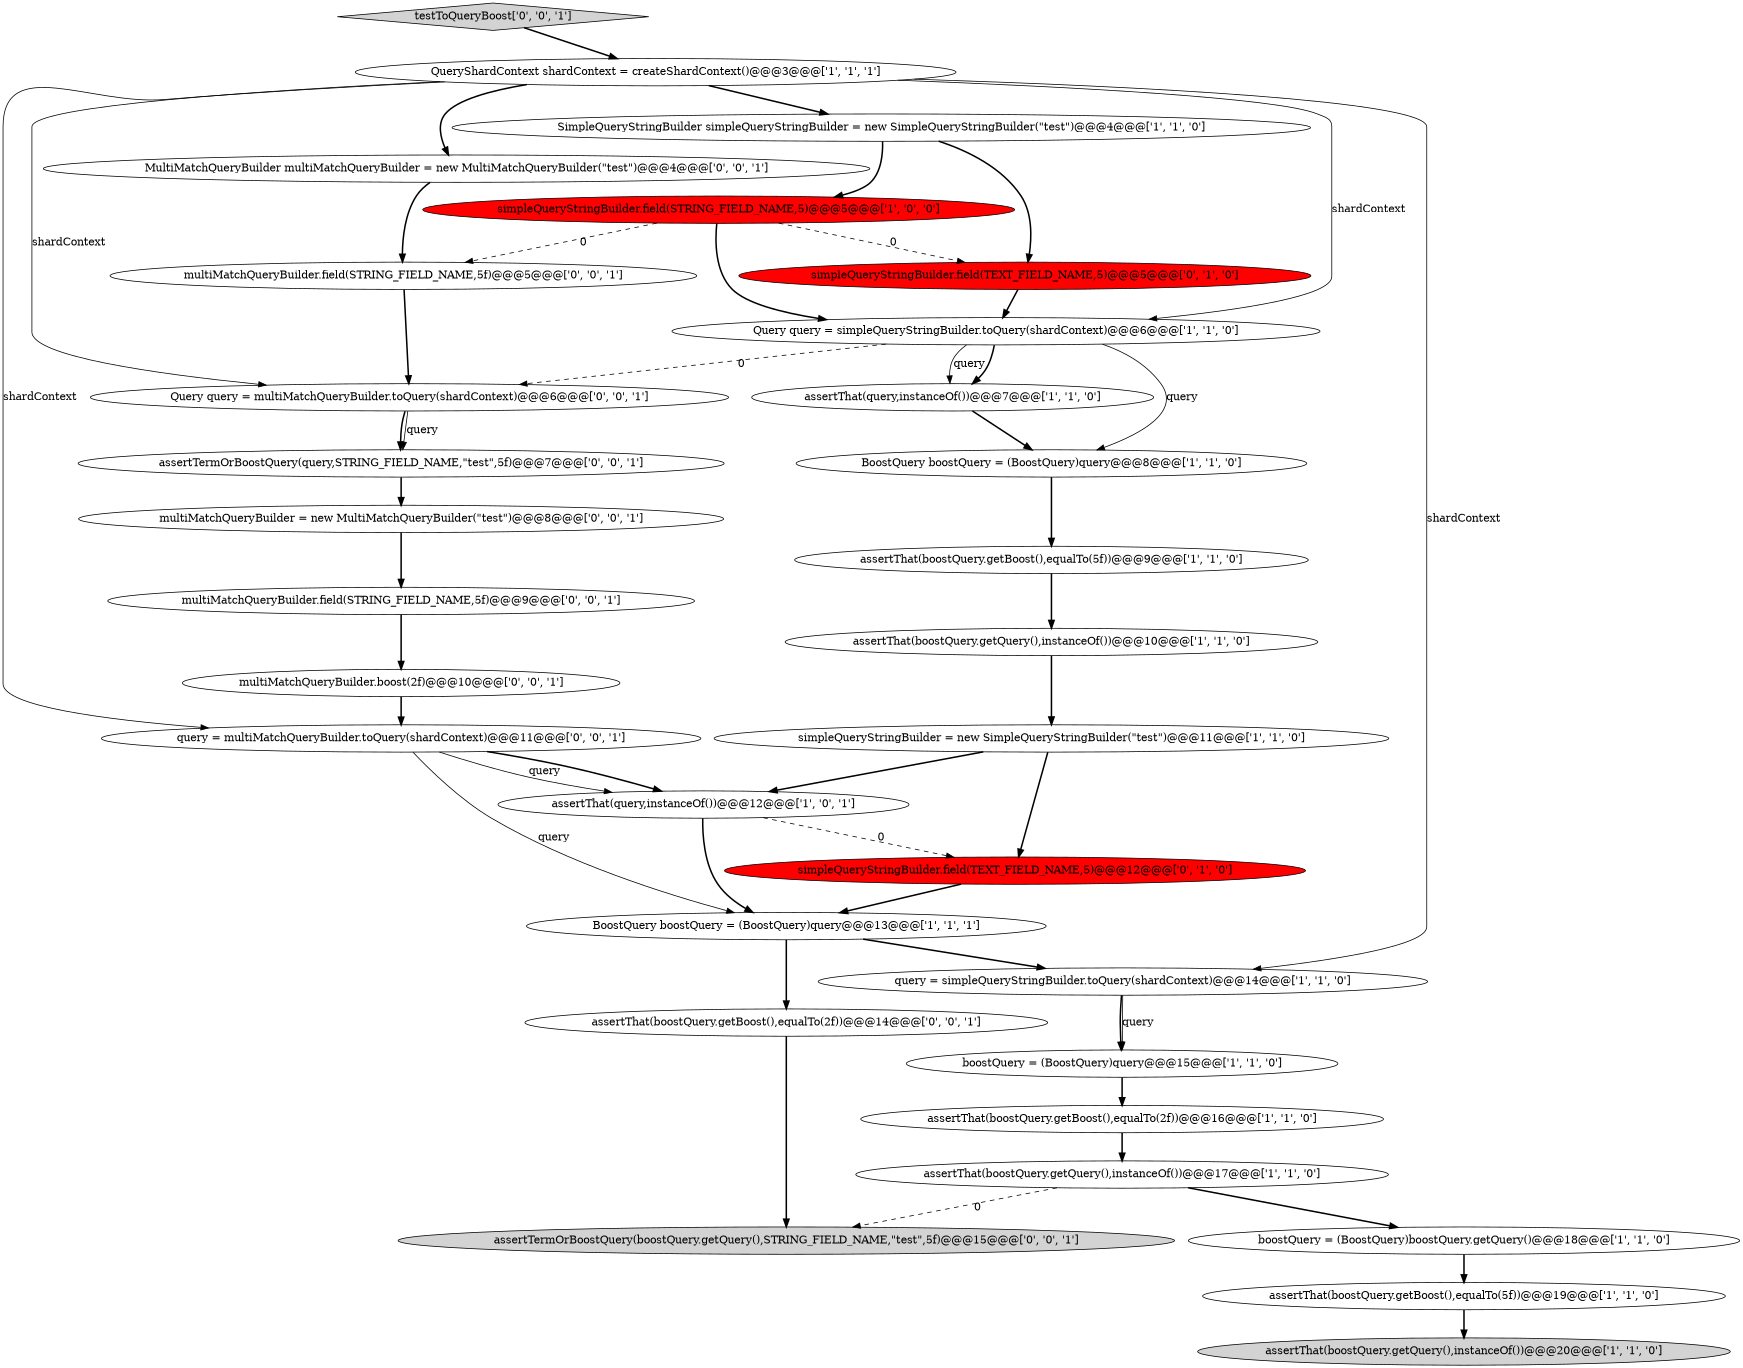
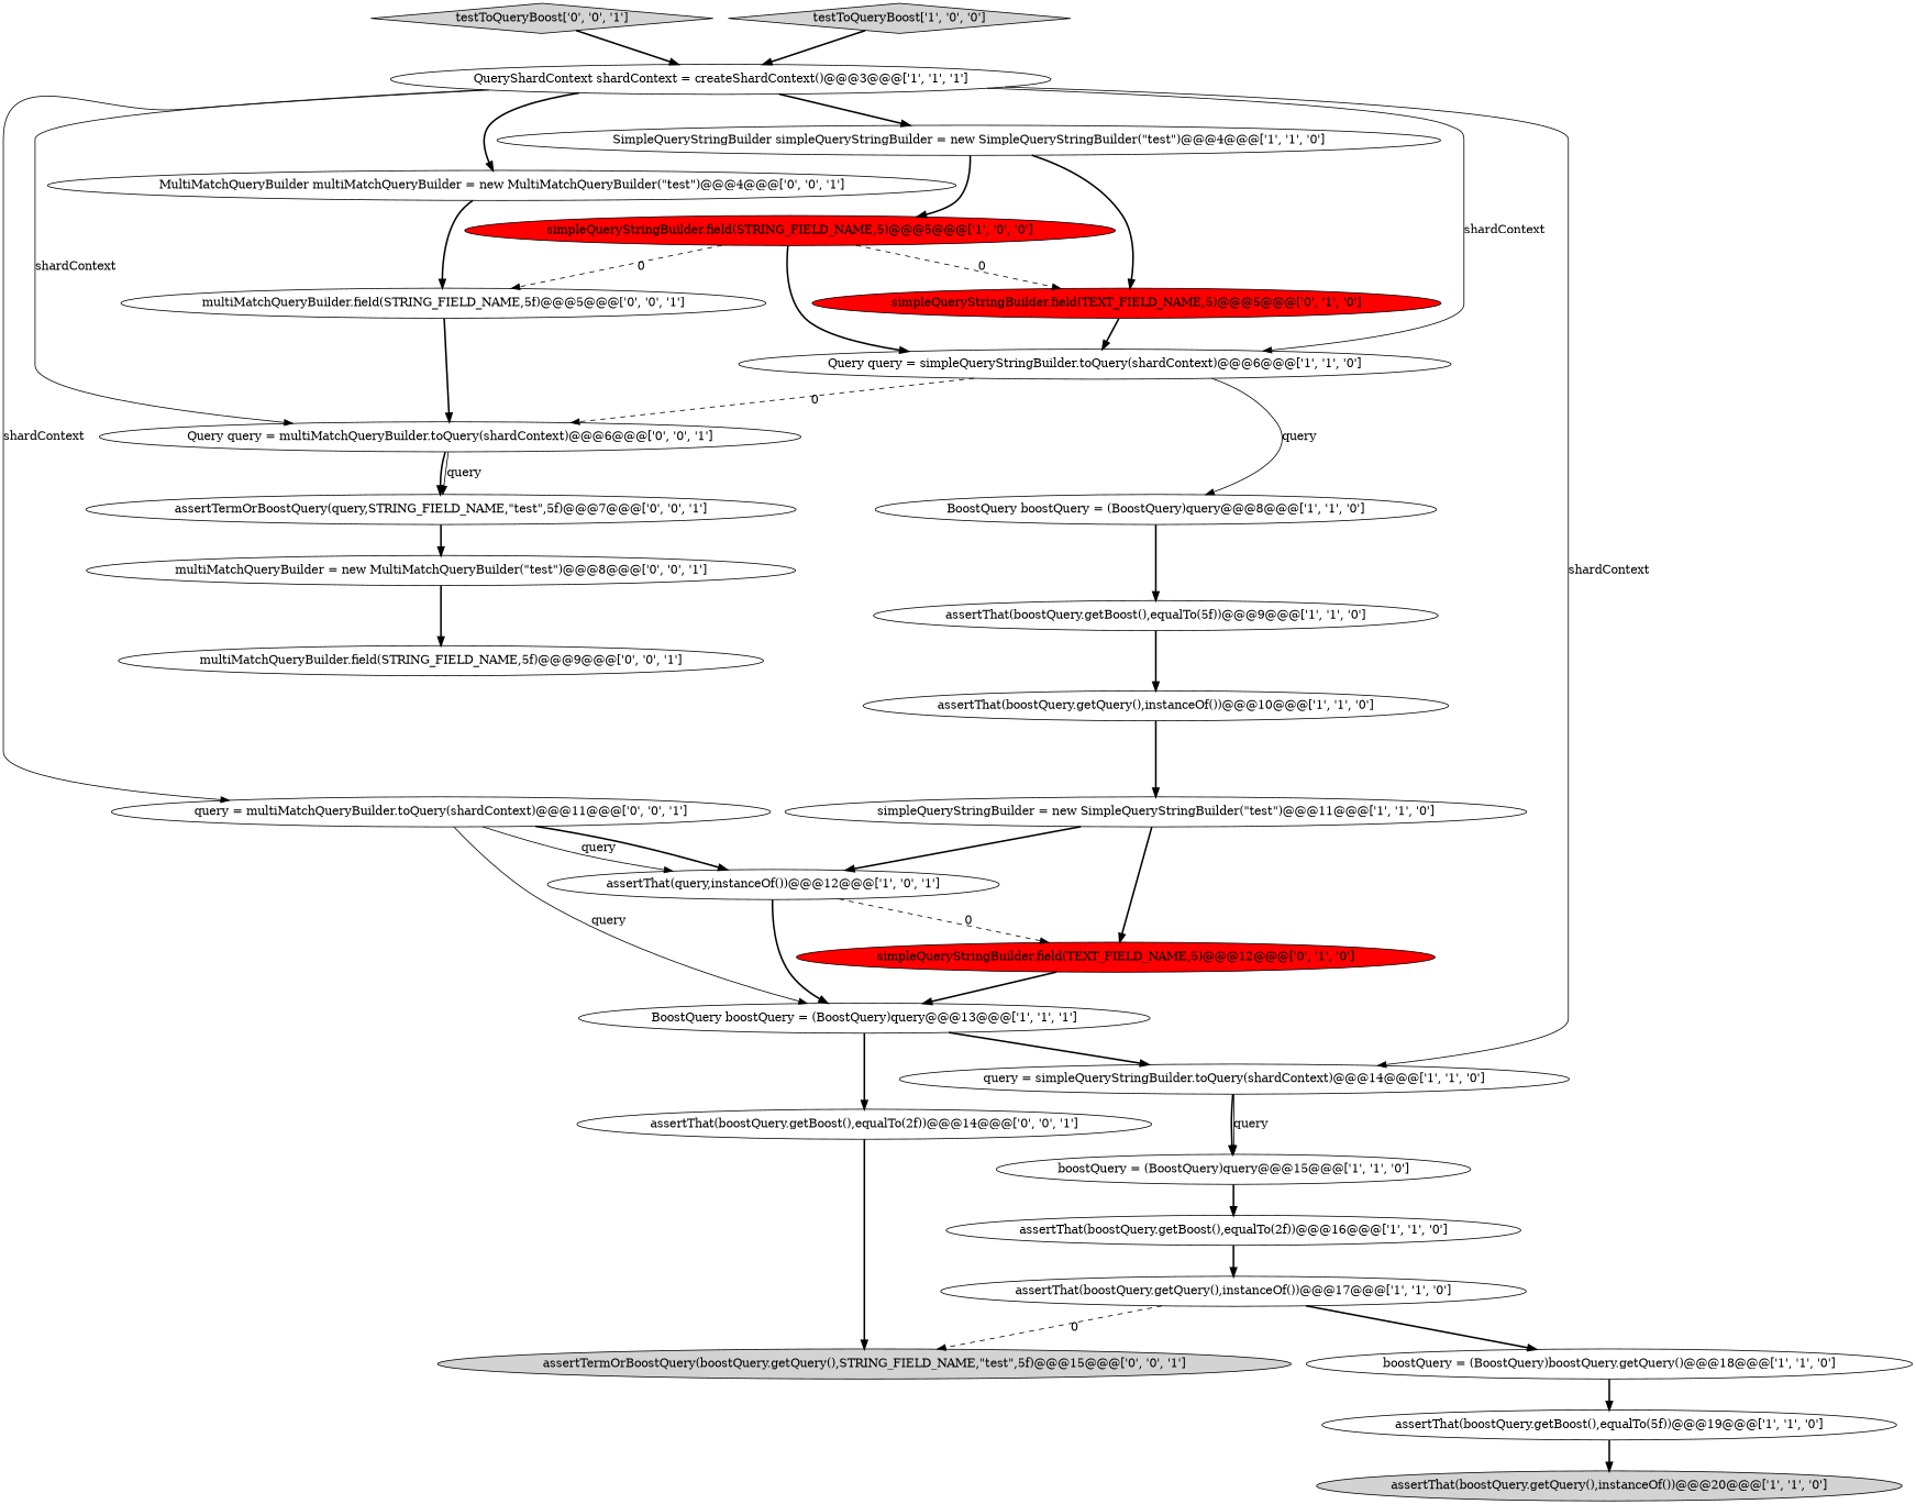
  digraph {
    node [fillcolor=white shape=ellipse style=filled]
    edge [style=bold]
    n1 [label="assertTermOrBoostQuery(query,STRING_FIELD_NAME,\"test\",5f)@@@7@@@['0', '0', '1']"]
    n2 [label="multiMatchQueryBuilder = new MultiMatchQueryBuilder(\"test\")@@@8@@@['0', '0', '1']"]
    n3 [label="multiMatchQueryBuilder.field(STRING_FIELD_NAME,5f)@@@9@@@['0', '0', '1']"]
    n4 [label="boostQuery = (BoostQuery)boostQuery.getQuery()@@@18@@@['1', '1', '0']"]
    n5 [label="assertThat(boostQuery.getBoost(),equalTo(5f))@@@19@@@['1', '1', '0']"]
    n6 [fillcolor=lightgray label="assertThat(boostQuery.getQuery(),instanceOf())@@@20@@@['1', '1', '0']"]
    n7 [label="multiMatchQueryBuilder.field(STRING_FIELD_NAME,5f)@@@5@@@['0', '0', '1']"]
    n8 [label="Query query = multiMatchQueryBuilder.toQuery(shardContext)@@@6@@@['0', '0', '1']"]
    n9 [label="assertThat(boostQuery.getQuery(),instanceOf())@@@10@@@['1', '1', '0']"]
    n10 [label="simpleQueryStringBuilder = new SimpleQueryStringBuilder(\"test\")@@@11@@@['1', '1', '0']"]
    n11 [fillcolor=red label="simpleQueryStringBuilder.field(TEXT_FIELD_NAME,5)@@@12@@@['0', '1', '0']"]
    n12 [label="assertThat(query,instanceOf())@@@12@@@['1', '0', '1']"]
    n13 [label="BoostQuery boostQuery = (BoostQuery)query@@@13@@@['1', '1', '1']"]
    n14 [label="assertThat(boostQuery.getBoost(),equalTo(2f))@@@14@@@['0', '0', '1']"]
    n15 [label="query = simpleQueryStringBuilder.toQuery(shardContext)@@@14@@@['1', '1', '0']"]
    n16 [fillcolor=lightgray label="assertTermOrBoostQuery(boostQuery.getQuery(),STRING_FIELD_NAME,\"test\",5f)@@@15@@@['0', '0', '1']"]
    n17 [label="boostQuery = (BoostQuery)query@@@15@@@['1', '1', '0']"]
    n18 [label="MultiMatchQueryBuilder multiMatchQueryBuilder = new MultiMatchQueryBuilder(\"test\")@@@4@@@['0', '0', '1']"]
    n19 [label="assertThat(boostQuery.getBoost(),equalTo(2f))@@@16@@@['1', '1', '0']"]
    n20 [label="assertThat(boostQuery.getQuery(),instanceOf())@@@17@@@['1', '1', '0']"]
    n21 [label="QueryShardContext shardContext = createShardContext()@@@3@@@['1', '1', '1']"]
    n22 [label="query = multiMatchQueryBuilder.toQuery(shardContext)@@@11@@@['0', '0', '1']"]
    n23 [label="SimpleQueryStringBuilder simpleQueryStringBuilder = new SimpleQueryStringBuilder(\"test\")@@@4@@@['1', '1', '0']"]
    n24 [label="Query query = simpleQueryStringBuilder.toQuery(shardContext)@@@6@@@['1', '1', '0']"]
    n25 [fillcolor=red label="simpleQueryStringBuilder.field(TEXT_FIELD_NAME,5)@@@5@@@['0', '1', '0']"]
    n26 [fillcolor=red label="simpleQueryStringBuilder.field(STRING_FIELD_NAME,5)@@@5@@@['1', '0', '0']"]
    n27 [label="BoostQuery boostQuery = (BoostQuery)query@@@8@@@['1', '1', '0']"]
-   n28 [label="assertThat(query,instanceOf())@@@7@@@['1', '1', '0']"]
-   n29 [label="multiMatchQueryBuilder.boost(2f)@@@10@@@['0', '0', '1']"]
    n30 [label="assertThat(boostQuery.getBoost(),equalTo(5f))@@@9@@@['1', '1', '0']"]
    n31 [fillcolor=lightgray label="testToQueryBoost['0', '0', '1']" shape=diamond]
+   n32 [fillcolor=lightgray label="testToQueryBoost['1', '0', '0']" shape=diamond]
    n1 -> n2
    n2 -> n3
-   n3 -> n29
    n4 -> n5
    n5 -> n6
    n7 -> n8
    n8 -> n1 [label=query style=solid]
    n8 -> n1
    n9 -> n10
    n10 -> n11
    n10 -> n12
    n11 -> n13
    n12 -> n11 [label=0 style=dashed]
    n12 -> n13
    n13 -> n14
    n13 -> n15
    n14 -> n16
    n15 -> n17 [label=query style=solid]
    n15 -> n17
    n17 -> n19
    n18 -> n7
    n19 -> n20
    n20 -> n4
    n20 -> n16 [label=0 style=dashed]
    n21 -> n8 [label=shardContext style=solid]
    n21 -> n15 [label=shardContext style=solid]
    n21 -> n18
    n21 -> n22 [label=shardContext style=solid]
    n21 -> n23
    n21 -> n24 [label=shardContext style=solid]
    n22 -> n12
    n22 -> n12 [label=query style=solid]
    n22 -> n13 [label=query style=solid]
    n23 -> n25
    n23 -> n26
    n24 -> n8 [label=0 style=dashed]
    n24 -> n27 [label=query style=solid]
-   n24 -> n28 [label=query style=solid]
-   n24 -> n28
    n25 -> n24
    n26 -> n7 [label=0 style=dashed]
    n26 -> n24
    n26 -> n25 [label=0 style=dashed]
    n27 -> n30
-   n28 -> n27
-   n29 -> n22
    n30 -> n9
    n31 -> n21
+   n32 -> n21
  }
